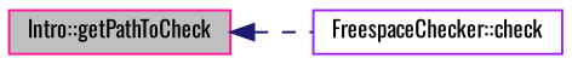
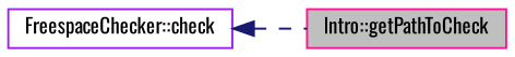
  digraph {
    rankdir=LR
    fontname=Oswald
    node [fontname=Oswald fontsize=10 shape=record style=filled]
    n1 [color=deeppink fillcolor=grey75 fontcolor=black height=0.2 label="Intro::getPathToCheck" width=0.4]
    n2 [color=purple fillcolor=white height=0.2 label="FreespaceChecker::check" width=0.4]
-   n1 -> n2 [color=midnightblue dir=back fontname=Oswald fontsize=10 labelfontname=Helvetica labelfontsize=10 style=dashed]
+   n2 -> n1 [color=midnightblue dir=back fontname=Oswald fontsize=10 labelfontname=Helvetica labelfontsize=10 style=dashed]
  }
